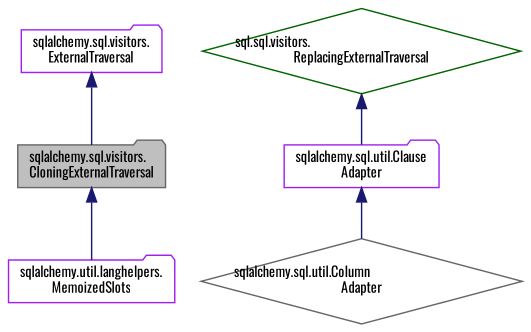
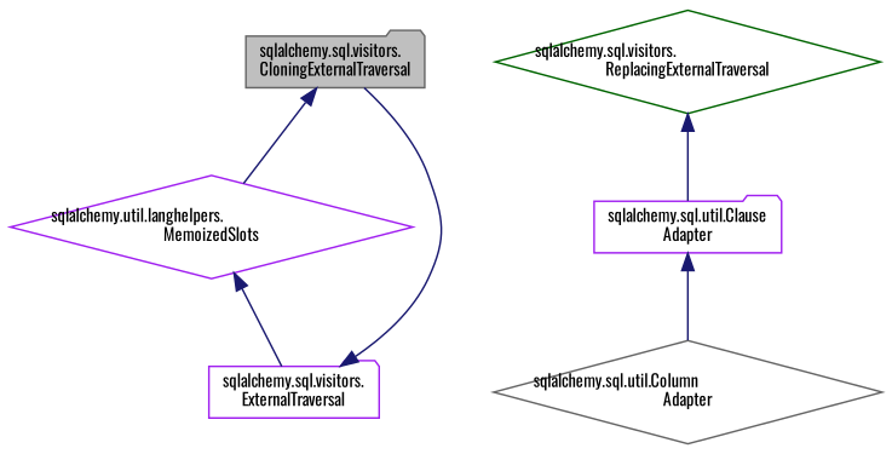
  digraph {
    fontname=Oswald
    node [color=purple fillcolor=white fontname=Oswald fontsize=10 shape=folder style=filled]
    edge [color=midnightblue dir=back fontname=Oswald fontsize=10 labelfontname=Helvetica labelfontsize=10 style=solid]
    n1 [color=gray40 fillcolor=grey75 fontcolor=black height=0.2 label="sqlalchemy.sql.visitors.\lCloningExternalTraversal" width=0.4]
-   n2 [height=0.2 label="sqlalchemy.util.langhelpers.\lMemoizedSlots" width=0.4]
-   n3 [color=darkgreen height=0.2 label="sql.sql.visitors.\lReplacingExternalTraversal" shape=diamond width=0.4]
+   n2 [height=0.2 label="sqlalchemy.util.langhelpers.\lMemoizedSlots" shape=diamond width=0.4]
+   n3 [color=darkgreen height=0.2 label="sqlalchemy.sql.visitors.\lReplacingExternalTraversal" shape=diamond width=0.4]
    n4 [height=0.2 label="sqlalchemy.sql.util.Clause\lAdapter" width=0.4]
    n5 [height=0.2 label="sqlalchemy.sql.visitors.\lExternalTraversal" width=0.4]
    n6 [color=gray40 height=0.2 label="sqlalchemy.sql.util.Column\lAdapter" shape=diamond width=0.4]
    n1 -> n2
+   n2 -> n5
    n3 -> n4
    n4 -> n6
    n5 -> n1
  }
